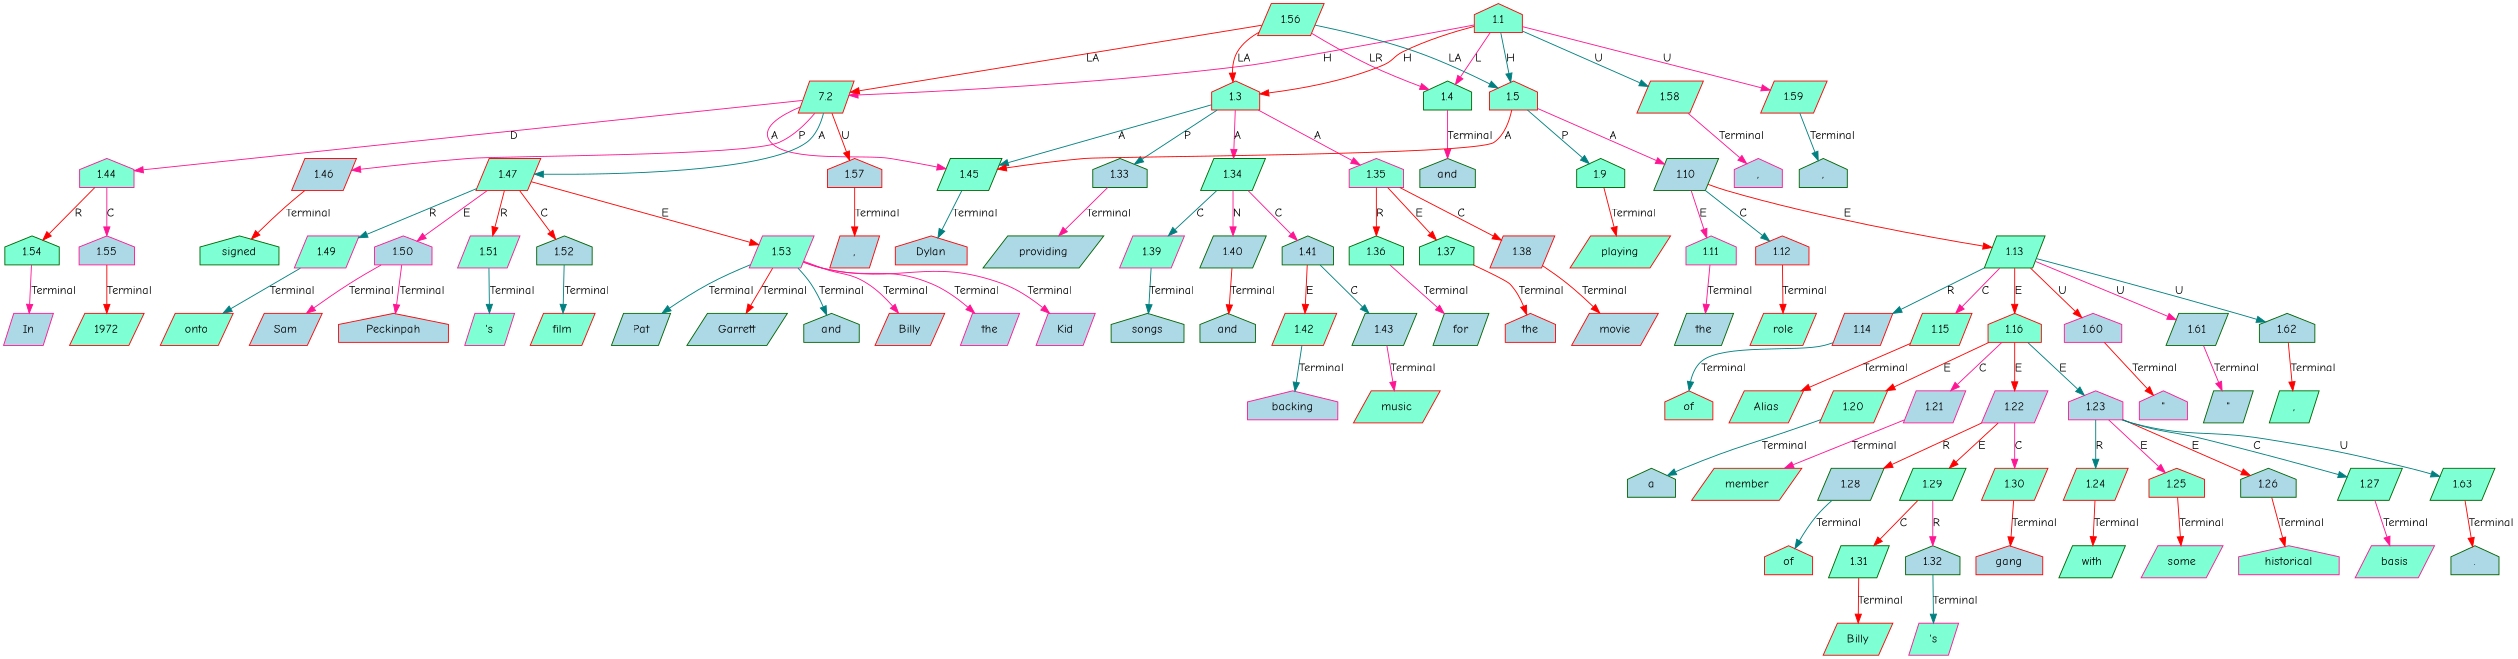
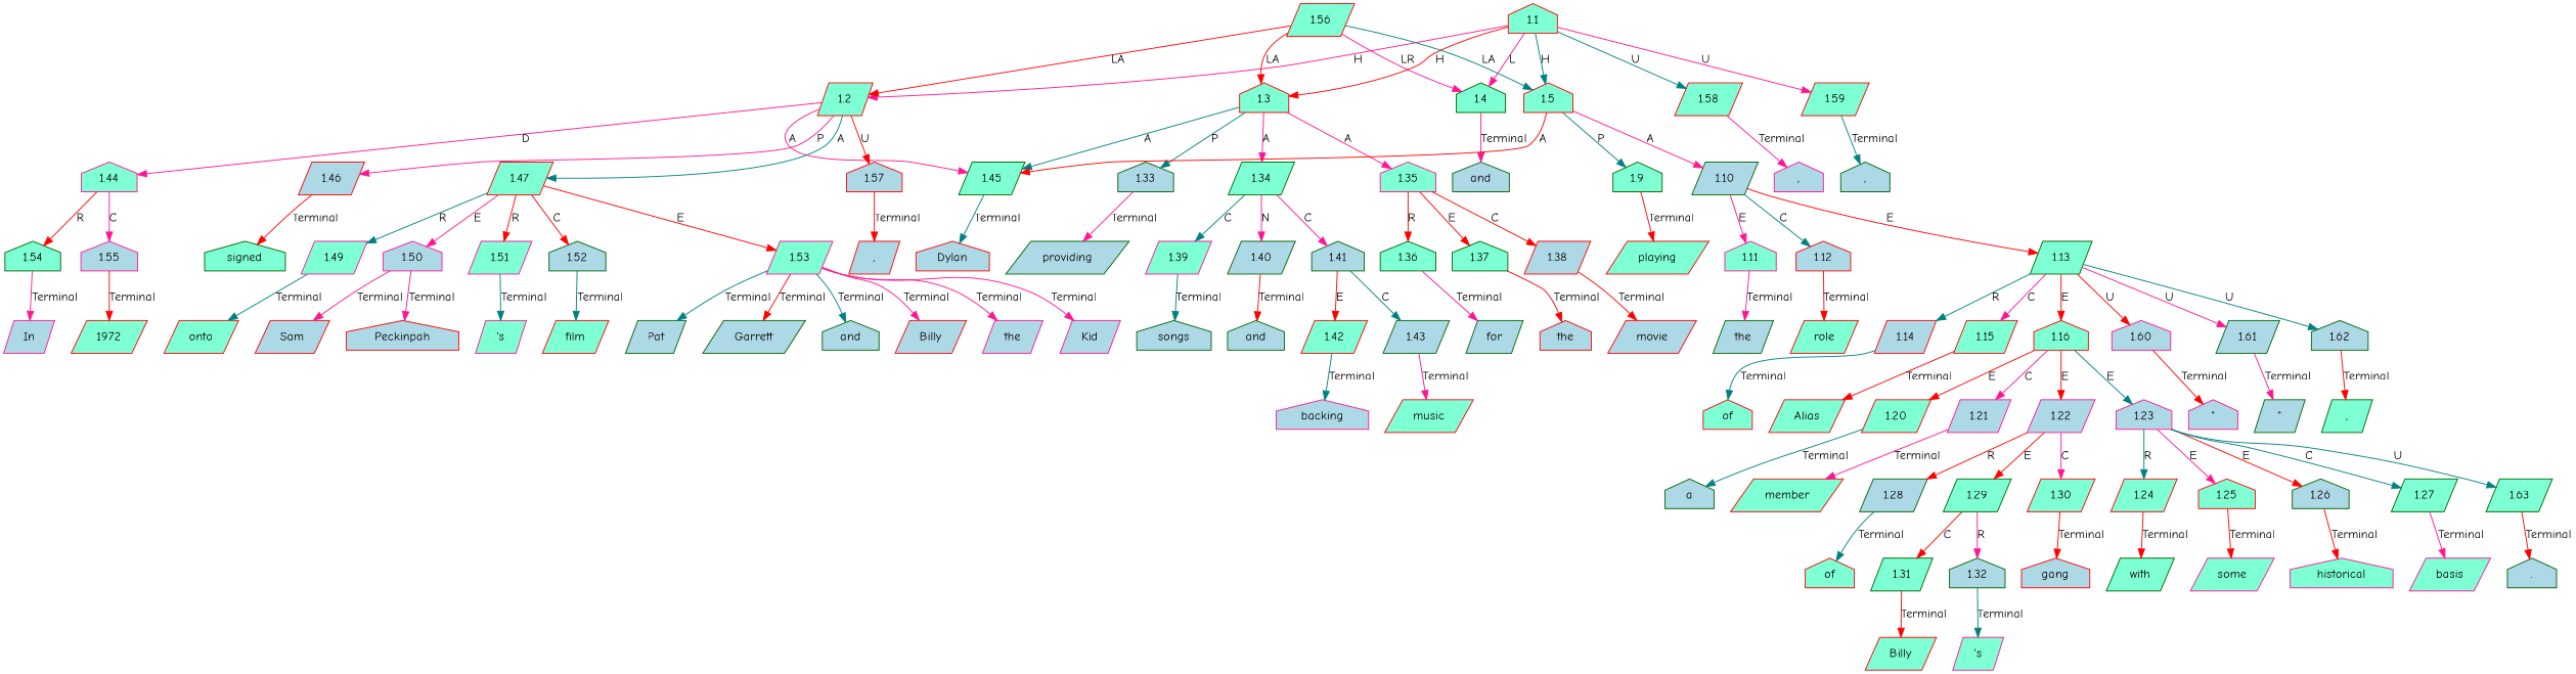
  digraph {
    fontname="Comic Neue"
    node [color=red fillcolor=aquamarine fontname="Comic Neue" ordering=out shape=parallelogram style=filled]
    edge [color=red fontname="Comic Neue" ordering=out]
    n1 [color=deeppink fillcolor=lightblue label=In]
    n2 [label=film]
    n3 [color=darkgreen fillcolor=lightblue label=Pat]
    n4 [color=darkgreen fillcolor=lightblue label=Garrett]
    n5 [color=darkgreen fillcolor=lightblue label=and shape=house]
    n6 [fillcolor=lightblue label=Billy]
    n7 [color=deeppink fillcolor=lightblue label=the]
    n8 [color=deeppink fillcolor=lightblue label=Kid]
    n9 [color=deeppink fillcolor=lightblue label="," shape=house]
    n10 [color=darkgreen fillcolor=lightblue label=providing]
    n11 [color=darkgreen fillcolor=lightblue label=songs shape=house]
    n12 [label=1972]
    n13 [color=darkgreen fillcolor=lightblue label=and shape=house]
    n14 [color=deeppink fillcolor=lightblue label=backing shape=house]
    n15 [label=music]
    n16 [color=darkgreen fillcolor=lightblue label=for]
    n17 [fillcolor=lightblue label=the shape=house]
    n18 [fillcolor=lightblue label=movie]
    n19 [color=darkgreen fillcolor=lightblue label="," shape=house]
    n20 [color=darkgreen fillcolor=lightblue label=and shape=house]
    n21 [label=playing]
    n22 [color=darkgreen fillcolor=lightblue label=the]
    n23 [fillcolor=lightblue label=","]
    n24 [label=role]
    n25 [label=of shape=house]
    n26 [color=deeppink fillcolor=lightblue label="\"" shape=house]
    n27 [label=Alias]
    n28 [color=darkgreen fillcolor=lightblue label="\""]
    n29 [color=darkgreen label=","]
    n30 [color=darkgreen fillcolor=lightblue label=a shape=house]
    n31 [label=member]
    n32 [label=of shape=house]
    n33 [label=Billy]
    n34 [fillcolor=lightblue label=Dylan shape=house]
    n35 [color=deeppink label="'s"]
    n36 [fillcolor=lightblue label=gang shape=house]
    n37 [color=darkgreen label=with]
    n38 [color=deeppink label=some]
    n39 [color=deeppink label=historical shape=house]
    n40 [color=deeppink label=basis]
    n41 [color=darkgreen fillcolor=lightblue label="." shape=house]
    n42 [color=darkgreen label=signed shape=house]
    n43 [label=onto]
    n44 [fillcolor=lightblue label=Sam]
    n45 [fillcolor=lightblue label=Peckinpah shape=house]
    n46 [color=deeppink label="'s"]
    n47 [label=1.1 shape=house]
-   n48 [label=7.2]
+   n48 [label=1.2]
    n49 [label=1.3 shape=house]
    n50 [color=darkgreen label=1.4 shape=house]
    n51 [label=1.5 shape=house]
    n52 [label=1.58]
    n53 [label=1.59]
    n54 [color=deeppink label=1.44 shape=house]
    n55 [color=darkgreen label=1.45]
    n56 [fillcolor=lightblue label=1.46]
    n57 [label=1.47]
    n58 [fillcolor=lightblue label=1.57 shape=house]
    n59 [color=darkgreen fillcolor=lightblue label=1.33 shape=house]
    n60 [color=darkgreen label=1.34]
    n61 [color=deeppink label=1.35 shape=house]
    n62 [color=darkgreen label=1.9 shape=house]
    n63 [color=darkgreen fillcolor=lightblue label=1.10]
    n64 [color=darkgreen label=1.54 shape=house]
    n65 [color=deeppink fillcolor=lightblue label=1.55 shape=house]
    n66 [color=deeppink label=1.49]
    n67 [color=deeppink fillcolor=lightblue label=1.50 shape=house]
    n68 [color=deeppink label=1.51]
    n69 [color=darkgreen fillcolor=lightblue label=1.52 shape=house]
    n70 [color=deeppink label=1.53]
    n71 [color=deeppink label=1.39]
    n72 [color=darkgreen fillcolor=lightblue label=1.40]
    n73 [color=darkgreen fillcolor=lightblue label=1.41 shape=house]
    n74 [color=darkgreen label=1.36 shape=house]
    n75 [color=darkgreen label=1.37 shape=house]
    n76 [fillcolor=lightblue label=1.38]
    n77 [color=deeppink label=1.11 shape=house]
    n78 [fillcolor=lightblue label=1.12 shape=house]
    n79 [color=darkgreen label=1.13]
    n80 [fillcolor=lightblue label=1.14]
    n81 [label=1.15]
    n82 [label=1.16 shape=house]
    n83 [color=deeppink fillcolor=lightblue label=1.60 shape=house]
    n84 [color=darkgreen fillcolor=lightblue label=1.61]
    n85 [color=darkgreen fillcolor=lightblue label=1.62 shape=house]
    n86 [label=1.20]
    n87 [color=deeppink fillcolor=lightblue label=1.21]
    n88 [color=deeppink fillcolor=lightblue label=1.22]
    n89 [color=deeppink fillcolor=lightblue label=1.23 shape=house]
    n90 [color=darkgreen fillcolor=lightblue label=1.28]
    n91 [color=darkgreen label=1.29]
    n92 [label=1.30]
    n93 [label=1.24]
    n94 [label=1.25 shape=house]
    n95 [color=darkgreen fillcolor=lightblue label=1.26 shape=house]
    n96 [color=darkgreen label=1.27]
    n97 [color=darkgreen label=1.63]
    n98 [color=darkgreen label=1.31]
    n99 [color=darkgreen fillcolor=lightblue label=1.32 shape=house]
    n100 [label=1.42]
    n101 [color=darkgreen fillcolor=lightblue label=1.43]
    n102 [label=1.56]
    n47 -> n48 [color=deeppink label=H]
    n47 -> n49 [label=H]
    n47 -> n50 [color=deeppink label=L]
    n47 -> n51 [color=teal label=H]
    n47 -> n52 [color=teal label=U]
    n47 -> n53 [color=deeppink label=U]
    n48 -> n54 [color=deeppink label=D]
    n48 -> n55 [color=deeppink label=A]
    n48 -> n56 [color=deeppink label=P]
    n48 -> n57 [color=teal label=A]
    n48 -> n58 [label=U]
    n49 -> n55 [color=teal label=A]
    n49 -> n59 [color=teal label=P]
    n49 -> n60 [color=deeppink label=A]
    n49 -> n61 [color=deeppink label=A]
    n50 -> n20 [color=deeppink label=Terminal]
    n51 -> n55 [label=A]
    n51 -> n62 [color=teal label=P]
    n51 -> n63 [color=deeppink label=A]
    n52 -> n9 [color=deeppink label=Terminal]
    n53 -> n19 [color=teal label=Terminal]
    n54 -> n64 [label=R]
    n54 -> n65 [color=deeppink label=C]
    n55 -> n34 [color=teal label=Terminal]
    n56 -> n42 [label=Terminal]
    n57 -> n66 [color=teal label=R]
    n57 -> n67 [color=deeppink label=E]
    n57 -> n68 [label=R]
    n57 -> n69 [label=C]
    n57 -> n70 [label=E]
    n58 -> n23 [label=Terminal]
    n59 -> n10 [color=deeppink label=Terminal]
    n60 -> n71 [color=teal label=C]
    n60 -> n72 [color=deeppink label=N]
    n60 -> n73 [color=deeppink label=C]
    n61 -> n74 [label=R]
    n61 -> n75 [label=E]
    n61 -> n76 [label=C]
    n62 -> n21 [label=Terminal]
    n63 -> n77 [color=deeppink label=E]
    n63 -> n78 [color=teal label=C]
    n63 -> n79 [label=E]
    n64 -> n1 [color=deeppink label=Terminal]
    n65 -> n12 [label=Terminal]
    n66 -> n43 [color=teal label=Terminal]
    n67 -> n44 [color=deeppink label=Terminal]
    n67 -> n45 [color=deeppink label=Terminal]
    n68 -> n46 [color=teal label=Terminal]
    n69 -> n2 [color=teal label=Terminal]
    n70 -> n3 [color=teal label=Terminal]
    n70 -> n4 [label=Terminal]
    n70 -> n5 [color=teal label=Terminal]
    n70 -> n6 [color=deeppink label=Terminal]
    n70 -> n7 [color=deeppink label=Terminal]
    n70 -> n8 [color=deeppink label=Terminal]
    n71 -> n11 [color=teal label=Terminal]
    n72 -> n13 [label=Terminal]
    n73 -> n100 [label=E]
    n73 -> n101 [color=teal label=C]
    n74 -> n16 [color=deeppink label=Terminal]
    n75 -> n17 [label=Terminal]
    n76 -> n18 [label=Terminal]
    n77 -> n22 [color=deeppink label=Terminal]
    n78 -> n24 [label=Terminal]
    n79 -> n80 [color=teal label=R]
    n79 -> n81 [color=deeppink label=C]
    n79 -> n82 [label=E]
    n79 -> n83 [label=U]
    n79 -> n84 [color=deeppink label=U]
    n79 -> n85 [color=teal label=U]
    n80 -> n25 [color=teal label=Terminal]
    n81 -> n27 [label=Terminal]
    n82 -> n86 [label=E]
    n82 -> n87 [color=deeppink label=C]
    n82 -> n88 [label=E]
    n82 -> n89 [color=teal label=E]
    n83 -> n26 [label=Terminal]
    n84 -> n28 [color=deeppink label=Terminal]
    n85 -> n29 [label=Terminal]
    n86 -> n30 [color=teal label=Terminal]
    n87 -> n31 [color=deeppink label=Terminal]
    n88 -> n90 [label=R]
    n88 -> n91 [label=E]
    n88 -> n92 [color=deeppink label=C]
    n89 -> n93 [color=teal label=R]
    n89 -> n94 [color=deeppink label=E]
    n89 -> n95 [label=E]
    n89 -> n96 [color=teal label=C]
    n89 -> n97 [color=teal label=U]
    n90 -> n32 [color=teal label=Terminal]
    n91 -> n98 [label=C]
    n91 -> n99 [color=deeppink label=R]
    n92 -> n36 [label=Terminal]
    n93 -> n37 [label=Terminal]
    n94 -> n38 [label=Terminal]
    n95 -> n39 [label=Terminal]
    n96 -> n40 [color=deeppink label=Terminal]
    n97 -> n41 [label=Terminal]
    n98 -> n33 [label=Terminal]
    n99 -> n35 [color=teal label=Terminal]
    n100 -> n14 [color=teal label=Terminal]
    n101 -> n15 [color=deeppink label=Terminal]
    n102 -> n48 [label=LA]
    n102 -> n49 [label=LA]
    n102 -> n50 [color=deeppink label=LR]
    n102 -> n51 [color=teal label=LA]
  }
